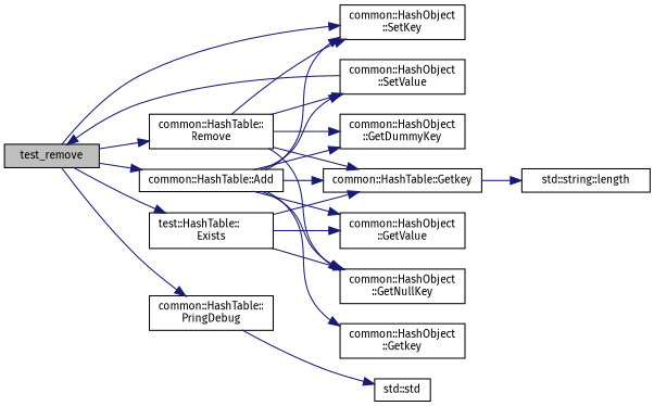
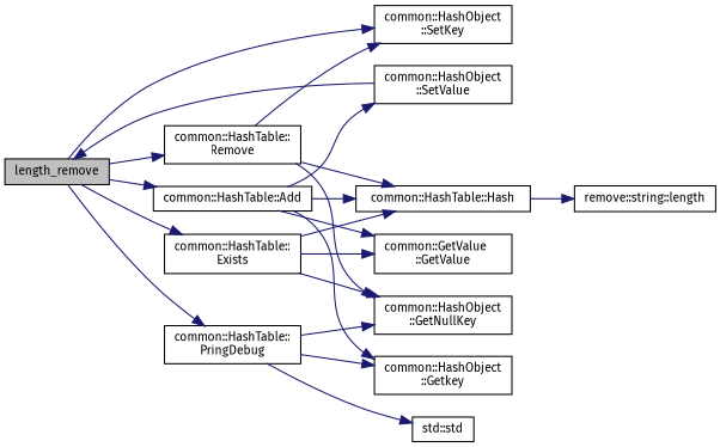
  digraph {
    fontname="Fira Sans"
    rankdir=LR
    node [color=black fontname="Fira Sans" fontsize=10 shape=record]
    edge [color=midnightblue fontname="Fira Sans" fontsize=10 labelfontname=Helvetica labelfontsize=10 style=solid]
-   n1 [fillcolor=grey75 fontcolor=black height=0.2 label=test_remove style=filled width=0.4]
+   n1 [fillcolor=grey75 fontcolor=black height=0.2 label=length_remove style=filled width=0.4]
    n2 [height=0.2 label="common::HashTable::Add" width=0.4]
    n3 [height=0.2 label="common::HashObject\l::SetKey" width=0.4]
-   n4 [height=0.2 label="test::HashTable::\lExists" width=0.4]
+   n4 [height=0.2 label="common::HashTable::\lExists" width=0.4]
    n5 [height=0.2 label="common::HashTable::\lPringDebug" width=0.4]
    n6 [height=0.2 label="common::HashTable::\lRemove" width=0.4]
    n7 [height=0.2 label="common::HashObject\l::SetValue" width=0.4]
-   n8 [height=0.2 label="common::HashObject\l::GetDummyKey" width=0.4]
    n9 [height=0.2 label="common::HashObject\l::Getkey" width=0.4]
    n10 [height=0.2 label="common::HashObject\l::GetNullKey" width=0.4]
-   n11 [height=0.2 label="common::HashObject\l::GetValue" width=0.4]
-   n12 [height=0.2 label="common::HashTable::Getkey" width=0.4]
+   n11 [height=0.2 label="common::GetValue\l::GetValue" width=0.4]
+   n12 [height=0.2 label="common::HashTable::Hash" width=0.4]
    n13 [height=0.2 label="std::std" width=0.4]
-   n14 [height=0.2 label="std::string::length" width=0.4]
+   n14 [height=0.2 label="remove::string::length" width=0.4]
    n1 -> n2
    n1 -> n3
    n1 -> n4
    n1 -> n5
    n1 -> n6
-   n2 -> n3
    n2 -> n7
-   n2 -> n8
    n2 -> n9
-   n2 -> n10
+   n5 -> n10
    n2 -> n11
    n2 -> n12
    n4 -> n10
    n4 -> n11
    n4 -> n12
+   n5 -> n9
    n5 -> n13
    n6 -> n3
-   n6 -> n7
-   n6 -> n8
    n6 -> n10
    n6 -> n12
    n7 -> n1
    n12 -> n14
  }
